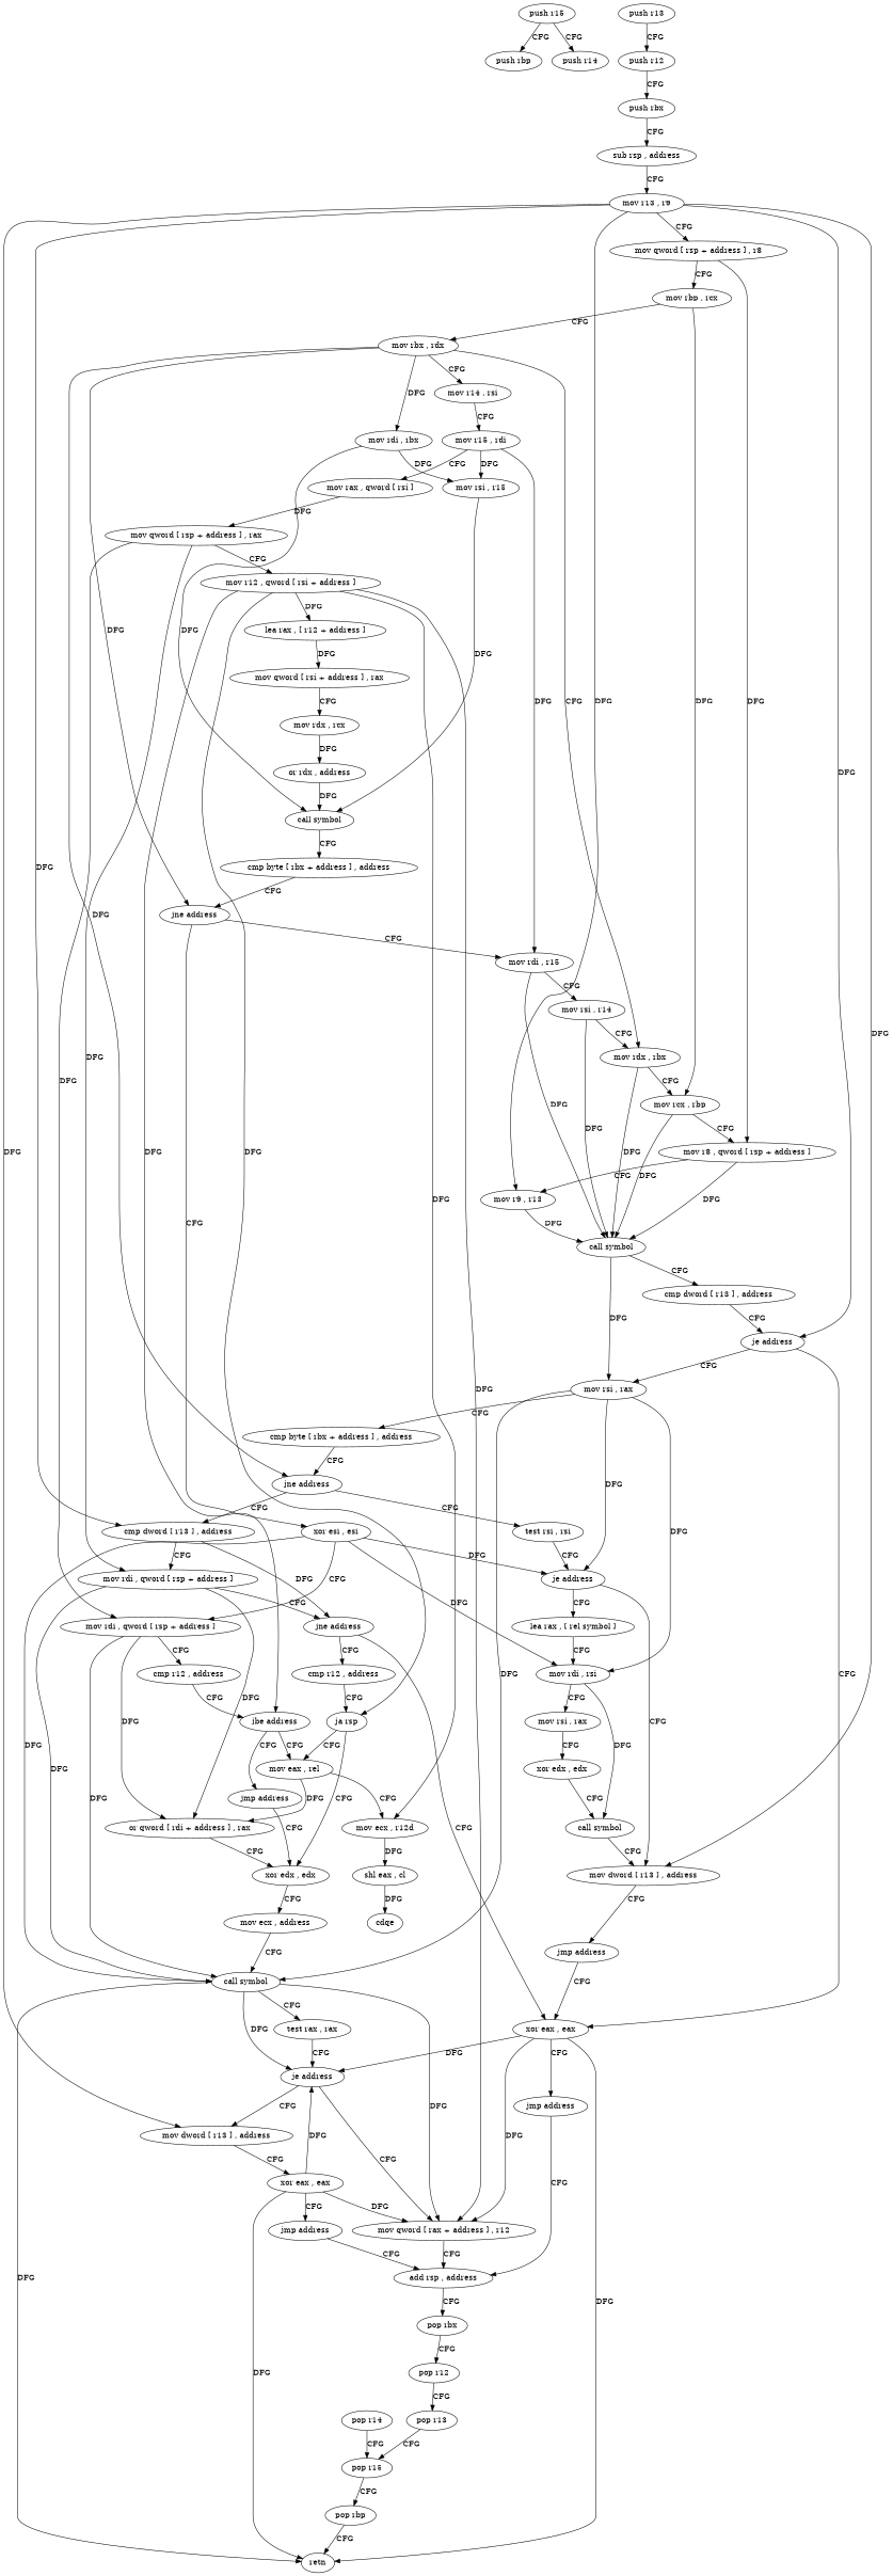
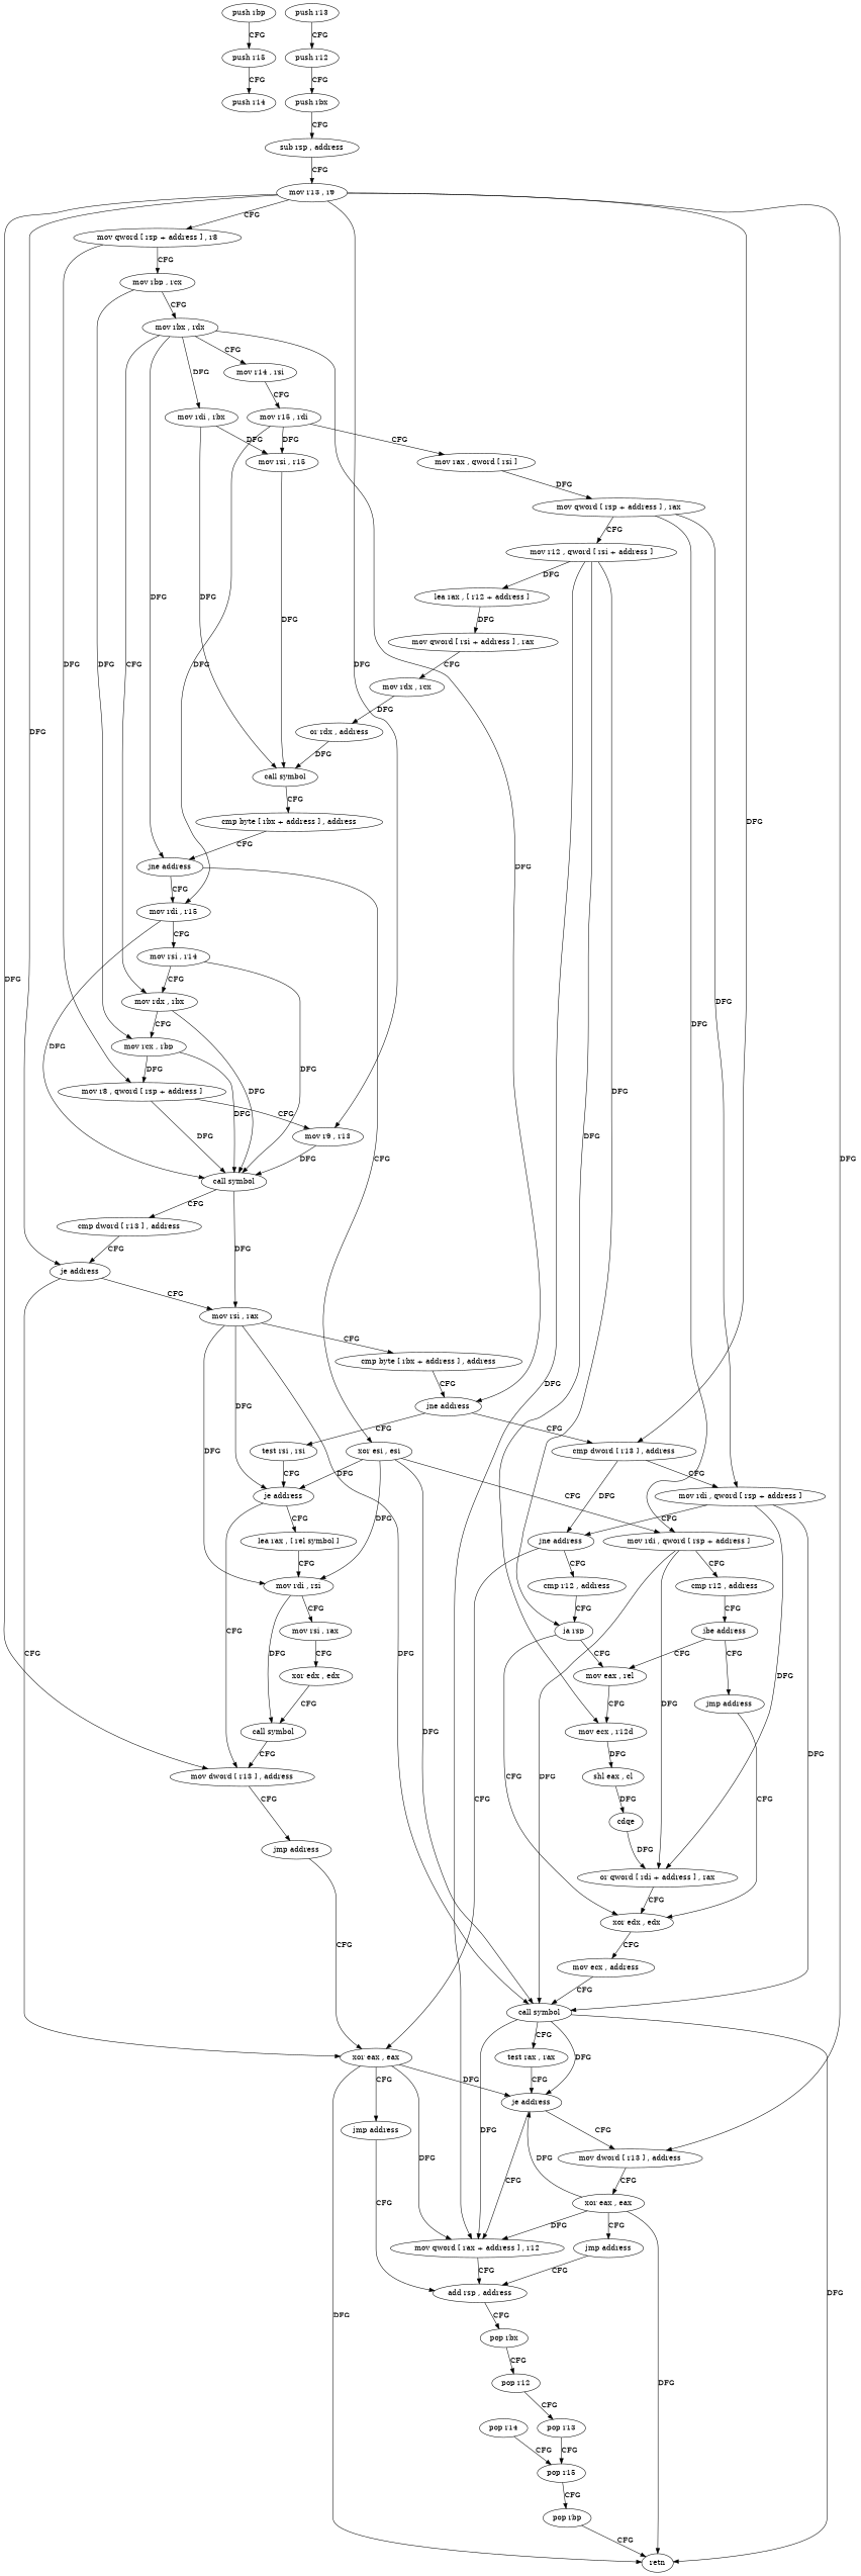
  digraph {
    n1 [label="push rbp"]
    n2 [label="push r15"]
    n3 [label="push r14"]
    n4 [label="push r13"]
    n5 [label="push r12"]
    n6 [label="push rbx"]
    n7 [label="sub rsp , address"]
    n8 [label="mov r13 , r9"]
    n9 [label="mov qword [ rsp + address ] , r8"]
    n10 [label="mov r9 , r13"]
    n11 [label="je address"]
    n12 [label="cmp dword [ r13 ] , address"]
    n13 [label="mov dword [ r13 ] , address"]
    n14 [label="mov dword [ r13 ] , address"]
    n15 [label="mov rbp , rcx"]
    n16 [label="mov r8 , qword [ rsp + address ]"]
    n17 [label="call symbol"]
    n18 [label="mov rsi , rax"]
    n19 [label="xor eax , eax"]
    n20 [label="mov rdi , qword [ rsp + address ]"]
    n21 [label="jne address"]
    n22 [label="jmp address"]
    n23 [label="xor eax , eax"]
    n24 [label="mov rbx , rdx"]
    n25 [label="mov rcx , rbp"]
    n26 [label="mov r14 , rsi"]
    n27 [label="mov rdi , rbx"]
    n28 [label="jne address"]
    n29 [label="mov rdx , rbx"]
    n30 [label="jne address"]
    n31 [label="mov r15 , rdi"]
    n32 [label="mov rsi , r15"]
    n33 [label="call symbol"]
    n34 [label="mov rdi , r15"]
    n35 [label="xor esi , esi"]
    n36 [label="test rsi , rsi"]
    n37 [label="mov rax , qword [ rsi ]"]
    n38 [label="mov rsi , r14"]
    n39 [label="mov qword [ rsp + address ] , rax"]
    n40 [label="mov r12 , qword [ rsi + address ]"]
    n41 [label="mov rdi , qword [ rsp + address ]"]
    n42 [label="lea rax , [ r12 + address ]"]
    n43 [label="jbe address"]
    n44 [label="mov ecx , r12d"]
    n45 [label="mov qword [ rax + address ] , r12"]
    n46 [label="ja rsp"]
    n47 [label="call symbol"]
    n48 [label="cmp r12 , address"]
    n49 [label="or qword [ rdi + address ] , rax"]
    n50 [label="mov qword [ rsi + address ] , rax"]
    n51 [label="mov eax , rel"]
    n52 [label="jmp address"]
    n53 [label="shl eax , cl"]
    n54 [label="add rsp , address"]
    n55 [label="xor edx , edx"]
    n56 [label="mov rdx , rcx"]
    n57 [label="or rdx , address"]
    n58 [label="cmp byte [ rbx + address ] , address"]
    n59 [label="je address"]
    n60 [label="mov rdi , rsi"]
    n61 [label="cmp dword [ r13 ] , address"]
    n62 [label="lea rax , [ rel symbol ]"]
    n63 [label=retn]
    n64 [label="je address"]
    n65 [label="test rax , rax"]
    n66 [label="mov rsi , rax"]
    n67 [label="call symbol"]
    n68 [label="cmp byte [ rbx + address ] , address"]
    n69 [label="jmp address"]
    n70 [label="mov ecx , address"]
    n71 [label="cmp r12 , address"]
    n72 [label="pop rbx"]
    n73 [label="pop r12"]
    n74 [label=cdqe]
    n75 [label="pop r13"]
    n76 [label="pop r15"]
    n77 [label="pop r14"]
    n78 [label="pop rbp"]
    n79 [label="jmp address"]
    n80 [label="xor edx , edx"]
-   n2 -> n1 [label=CFG]
+   n1 -> n2 [label=CFG]
    n2 -> n3 [label=CFG]
    n4 -> n5 [label=CFG]
    n5 -> n6 [label=CFG]
    n6 -> n7 [label=CFG]
    n7 -> n8 [label=CFG]
    n8 -> n9 [label=CFG]
    n8 -> n10 [label=DFG]
    n8 -> n11 [label=DFG]
    n8 -> n12 [label=DFG]
    n8 -> n13 [label=DFG]
    n8 -> n14 [label=DFG]
    n9 -> n15 [label=CFG]
    n9 -> n16 [label=DFG]
    n10 -> n17 [label=DFG]
    n11 -> n18 [label=CFG]
    n11 -> n19 [label=CFG]
    n12 -> n20 [label=CFG]
    n12 -> n21 [label=DFG]
    n13 -> n22 [label=CFG]
    n14 -> n23 [label=CFG]
    n15 -> n24 [label=CFG]
    n15 -> n25 [label=DFG]
    n16 -> n10 [label=CFG]
    n16 -> n17 [label=DFG]
    n17 -> n18 [label=DFG]
    n17 -> n61 [label=CFG]
    n18 -> n47 [label=DFG]
    n18 -> n59 [label=DFG]
    n18 -> n60 [label=DFG]
    n18 -> n68 [label=CFG]
    n19 -> n45 [label=DFG]
    n19 -> n63 [label=DFG]
    n19 -> n64 [label=DFG]
    n19 -> n69 [label=CFG]
    n20 -> n21 [label=CFG]
    n20 -> n47 [label=DFG]
    n20 -> n49 [label=DFG]
    n21 -> n19 [label=CFG]
    n21 -> n71 [label=CFG]
    n22 -> n19 [label=CFG]
    n23 -> n45 [label=DFG]
    n23 -> n63 [label=DFG]
    n23 -> n64 [label=DFG]
    n23 -> n79 [label=CFG]
    n24 -> n26 [label=CFG]
    n24 -> n27 [label=DFG]
    n24 -> n28 [label=DFG]
    n24 -> n29 [label=CFG]
    n24 -> n30 [label=DFG]
-   n25 -> n16 [label=CFG]
+   n25 -> n16 [label=DFG]
    n25 -> n17 [label=DFG]
    n26 -> n31 [label=CFG]
    n27 -> n32 [label=DFG]
    n27 -> n33 [label=DFG]
    n28 -> n34 [label=CFG]
    n28 -> n35 [label=CFG]
    n29 -> n17 [label=DFG]
    n29 -> n25 [label=CFG]
    n30 -> n12 [label=CFG]
    n30 -> n36 [label=CFG]
    n31 -> n32 [label=DFG]
    n31 -> n34 [label=DFG]
    n31 -> n37 [label=CFG]
    n32 -> n33 [label=DFG]
    n33 -> n58 [label=CFG]
    n34 -> n17 [label=DFG]
    n34 -> n38 [label=CFG]
    n35 -> n41 [label=CFG]
    n35 -> n47 [label=DFG]
    n35 -> n59 [label=DFG]
    n35 -> n60 [label=DFG]
    n36 -> n59 [label=CFG]
    n37 -> n39 [label=DFG]
    n38 -> n17 [label=DFG]
    n38 -> n29 [label=CFG]
    n39 -> n20 [label=DFG]
    n39 -> n40 [label=CFG]
    n39 -> n41 [label=DFG]
    n40 -> n42 [label=DFG]
-   n40 -> n43 [label=DFG]
    n40 -> n44 [label=DFG]
    n40 -> n45 [label=DFG]
    n40 -> n46 [label=DFG]
    n41 -> n47 [label=DFG]
    n41 -> n48 [label=CFG]
    n41 -> n49 [label=DFG]
    n42 -> n50 [label=DFG]
    n43 -> n51 [label=CFG]
    n43 -> n52 [label=CFG]
    n44 -> n53 [label=DFG]
    n45 -> n54 [label=CFG]
    n46 -> n51 [label=CFG]
    n46 -> n55 [label=CFG]
    n47 -> n45 [label=DFG]
    n47 -> n63 [label=DFG]
    n47 -> n64 [label=DFG]
    n47 -> n65 [label=CFG]
    n48 -> n43 [label=CFG]
    n49 -> n55 [label=CFG]
    n50 -> n56 [label=CFG]
    n51 -> n44 [label=CFG]
    n52 -> n55 [label=CFG]
    n53 -> n74 [label=DFG]
    n54 -> n72 [label=CFG]
    n55 -> n70 [label=CFG]
    n56 -> n57 [label=DFG]
    n57 -> n33 [label=DFG]
    n58 -> n28 [label=CFG]
    n59 -> n13 [label=CFG]
    n59 -> n62 [label=CFG]
    n60 -> n66 [label=CFG]
    n60 -> n67 [label=DFG]
    n61 -> n11 [label=CFG]
    n62 -> n60 [label=CFG]
    n64 -> n14 [label=CFG]
    n64 -> n45 [label=CFG]
    n65 -> n64 [label=CFG]
    n66 -> n80 [label=CFG]
    n67 -> n13 [label=CFG]
    n68 -> n30 [label=CFG]
    n69 -> n54 [label=CFG]
    n70 -> n47 [label=CFG]
    n71 -> n46 [label=CFG]
    n72 -> n73 [label=CFG]
    n73 -> n75 [label=CFG]
-   n51 -> n49 [label=DFG]
+   n74 -> n49 [label=DFG]
    n75 -> n76 [label=CFG]
    n76 -> n78 [label=CFG]
    n77 -> n76 [label=CFG]
    n78 -> n63 [label=CFG]
    n79 -> n54 [label=CFG]
    n80 -> n67 [label=CFG]
  }
